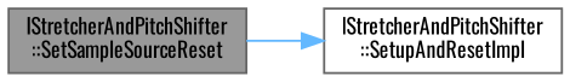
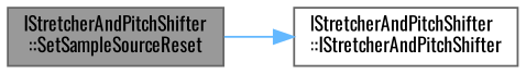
  digraph {
    rankdir=LR
    fontname=Oswald
    node [fontname=Oswald fontsize=10 shape=box style=filled]
    n1 [color=gray40 fillcolor=grey60 fontcolor=black height=0.2 label="IStretcherAndPitchShifter\l::SetSampleSourceReset" width=0.4]
-   n2 [color=grey40 fillcolor=white height=0.2 label="IStretcherAndPitchShifter\l::SetupAndResetImpl" width=0.4]
+   n2 [color=grey40 fillcolor=white height=0.2 label="IStretcherAndPitchShifter\l::IStretcherAndPitchShifter" width=0.4]
    n1 -> n2 [color=steelblue1 fontname=Oswald fontsize=10 labelfontname=Helvetica labelfontsize=10 style=solid]
  }
